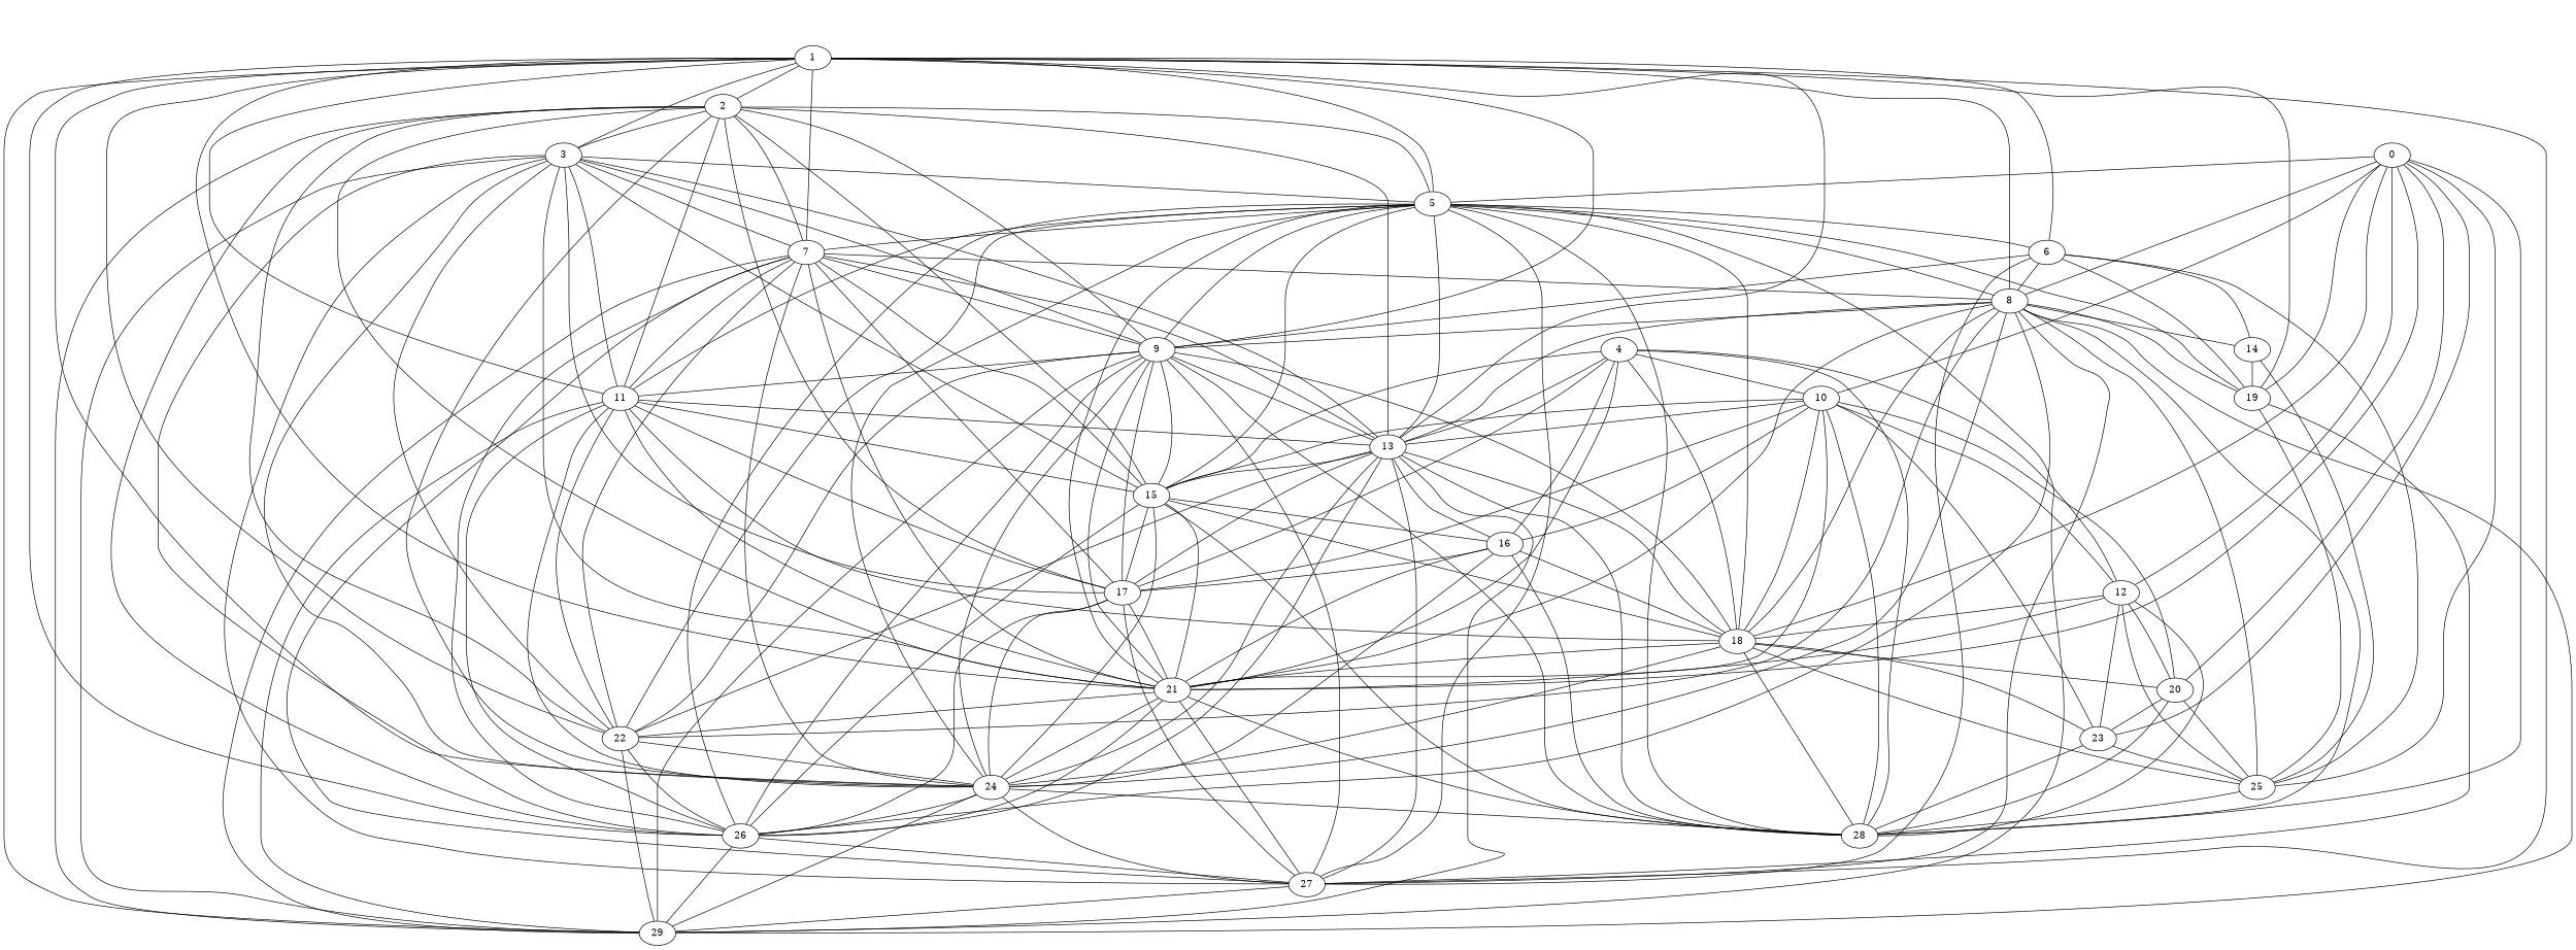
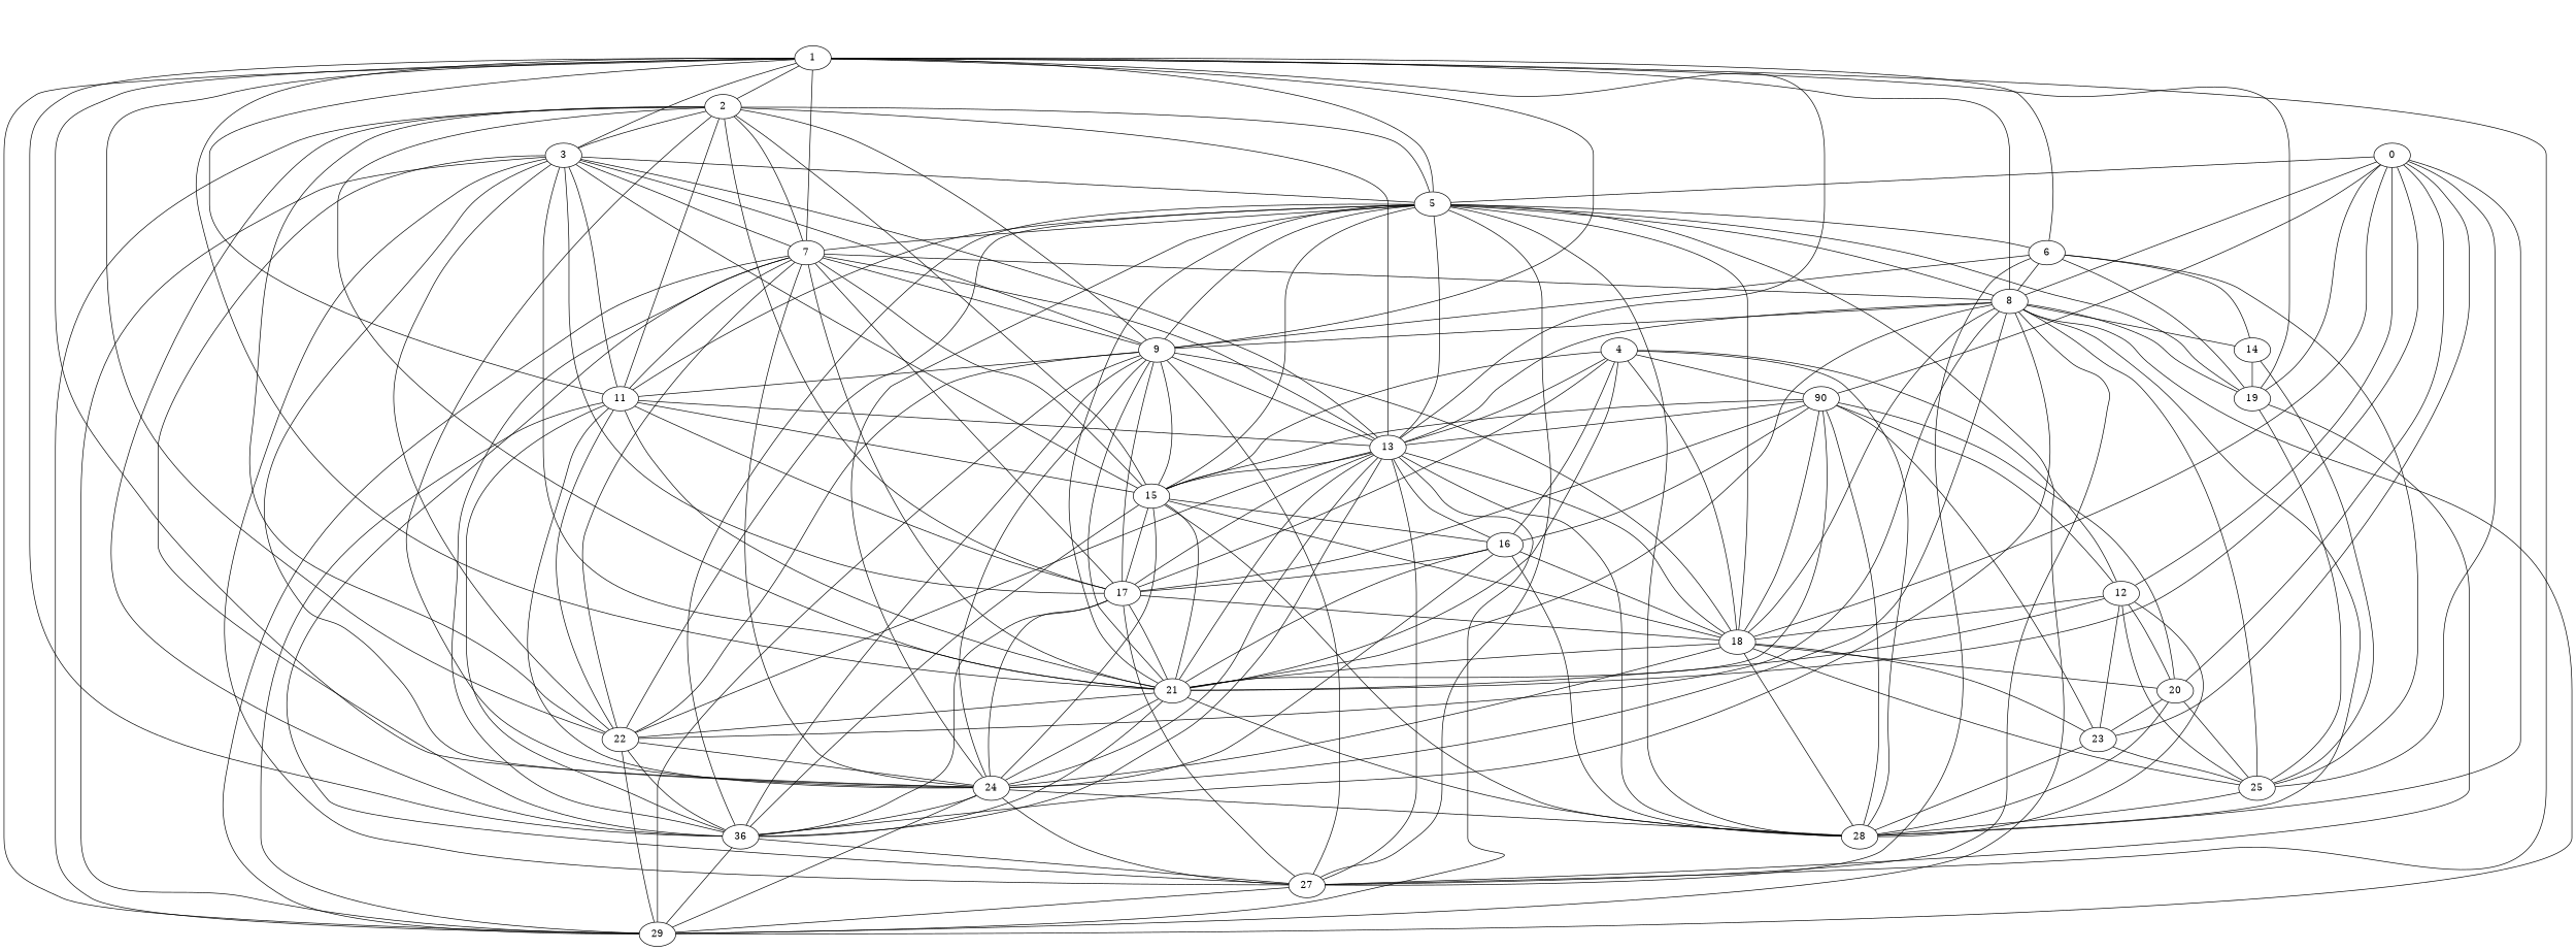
  graph {
    2
    29
    3
    7
    9
    11
    13
    15
    17
    21
    22
    24
-   26
+   26 [label=36]
    5
    27
    8
    18
    28
    16
    6
    19
    25
    14
    4
-   10
+   10 [label=90]
    12
    20
    23
    1
    0
    2 -- 29
    2 -- 3
    2 -- 7
    2 -- 9
    2 -- 11
    2 -- 13
    2 -- 15
    2 -- 17
    2 -- 21
    2 -- 22
    2 -- 24
    2 -- 26
    2 -- 5
    3 -- 29
    3 -- 7
    3 -- 9
    3 -- 11
    3 -- 13
    3 -- 15
    3 -- 17
    3 -- 21
    3 -- 22
    3 -- 24
    3 -- 26
    3 -- 5
    3 -- 27
    7 -- 29
    7 -- 9
    7 -- 11
    7 -- 13
    7 -- 15
    7 -- 17
    7 -- 21
    7 -- 22
    7 -- 24
    7 -- 26
    7 -- 27
    7 -- 8
    9 -- 29
    9 -- 11
    9 -- 13
    9 -- 15
    9 -- 17
    9 -- 21
    9 -- 22
    9 -- 24
    9 -- 26
    9 -- 27
    9 -- 18
-   9 -- 28
    11 -- 29
    11 -- 13
    11 -- 15
    11 -- 17
    11 -- 21
    11 -- 22
    11 -- 24
    11 -- 26
    13 -- 29
    13 -- 15
    13 -- 17
-   27 -- 21
+   13 -- 21
    13 -- 22
    13 -- 24
    13 -- 26
    13 -- 27
    13 -- 18
    13 -- 28
    13 -- 16
    15 -- 17
    15 -- 21
    15 -- 24
    15 -- 26
    15 -- 18
    15 -- 28
    15 -- 16
    17 -- 21
    17 -- 24
    17 -- 26
    17 -- 27
-   11 -- 18
+   17 -- 18
    21 -- 22
    21 -- 24
    21 -- 26
    21 -- 28
    22 -- 29
    22 -- 24
    22 -- 26
    24 -- 29
    24 -- 26
    24 -- 27
    24 -- 28
    26 -- 29
    26 -- 27
    5 -- 29
    5 -- 7
    5 -- 9
    5 -- 11
    5 -- 13
    5 -- 15
    5 -- 21
    5 -- 22
    5 -- 24
    5 -- 26
    5 -- 27
    5 -- 8
    5 -- 18
    5 -- 28
    5 -- 6
    5 -- 19
    27 -- 29
    8 -- 29
    8 -- 9
    8 -- 13
    8 -- 21
    8 -- 22
    8 -- 24
    8 -- 26
    8 -- 27
    8 -- 18
    8 -- 28
    8 -- 19
    8 -- 25
    8 -- 14
    18 -- 21
    18 -- 24
    18 -- 28
    18 -- 25
    18 -- 20
    18 -- 23
    16 -- 17
    16 -- 21
    16 -- 24
    16 -- 18
    16 -- 28
    6 -- 9
    6 -- 27
    6 -- 8
    6 -- 19
    6 -- 25
    6 -- 14
    19 -- 27
    19 -- 25
    25 -- 28
    14 -- 19
    14 -- 25
    4 -- 13
    4 -- 15
    4 -- 17
    4 -- 21
    4 -- 18
    4 -- 28
    4 -- 16
    4 -- 10
    4 -- 12
    10 -- 13
    10 -- 15
    10 -- 17
    10 -- 21
    10 -- 18
    10 -- 28
    10 -- 16
    10 -- 12
    10 -- 20
    10 -- 23
    12 -- 21
    12 -- 18
    12 -- 28
    12 -- 25
    12 -- 20
    12 -- 23
    20 -- 28
    20 -- 25
    20 -- 23
    23 -- 28
    23 -- 25
    1 -- 2
    1 -- 29
    1 -- 3
    1 -- 7
    1 -- 9
    1 -- 11
    1 -- 13
    1 -- 21
    1 -- 22
    1 -- 24
    1 -- 26
    1 -- 5
    1 -- 27
    1 -- 8
    1 -- 6
    1 -- 19
    0 -- 21
    0 -- 5
    0 -- 8
    0 -- 18
    0 -- 28
    0 -- 19
    0 -- 25
    0 -- 10
    0 -- 12
    0 -- 20
    0 -- 23
  }
